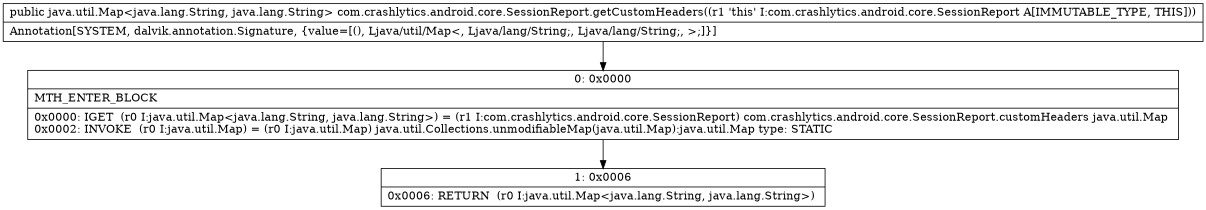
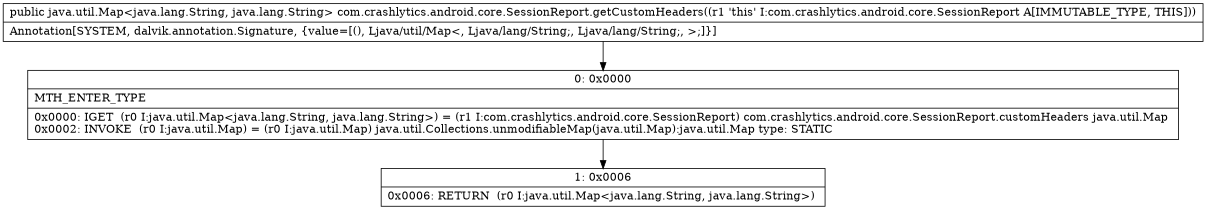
  digraph {
    node [shape=record]
-   n1 [label="{0\:\ 0x0000|MTH_ENTER_BLOCK\l|0x0000: IGET  (r0 I:java.util.Map\<java.lang.String, java.lang.String\>) = (r1 I:com.crashlytics.android.core.SessionReport) com.crashlytics.android.core.SessionReport.customHeaders java.util.Map \l0x0002: INVOKE  (r0 I:java.util.Map) = (r0 I:java.util.Map) java.util.Collections.unmodifiableMap(java.util.Map):java.util.Map type: STATIC \l}"]
+   n1 [label="{0\:\ 0x0000|MTH_ENTER_TYPE\l|0x0000: IGET  (r0 I:java.util.Map\<java.lang.String, java.lang.String\>) = (r1 I:com.crashlytics.android.core.SessionReport) com.crashlytics.android.core.SessionReport.customHeaders java.util.Map \l0x0002: INVOKE  (r0 I:java.util.Map) = (r0 I:java.util.Map) java.util.Collections.unmodifiableMap(java.util.Map):java.util.Map type: STATIC \l}"]
    n2 [label="{1\:\ 0x0006|0x0006: RETURN  (r0 I:java.util.Map\<java.lang.String, java.lang.String\>) \l}"]
    n3 [label="{public java.util.Map\<java.lang.String, java.lang.String\> com.crashlytics.android.core.SessionReport.getCustomHeaders((r1 'this' I:com.crashlytics.android.core.SessionReport A[IMMUTABLE_TYPE, THIS]))  | Annotation[SYSTEM, dalvik.annotation.Signature, \{value=[(), Ljava\/util\/Map\<, Ljava\/lang\/String;, Ljava\/lang\/String;, \>;]\}]\l}"]
    n1 -> n2
    n3 -> n1
  }
